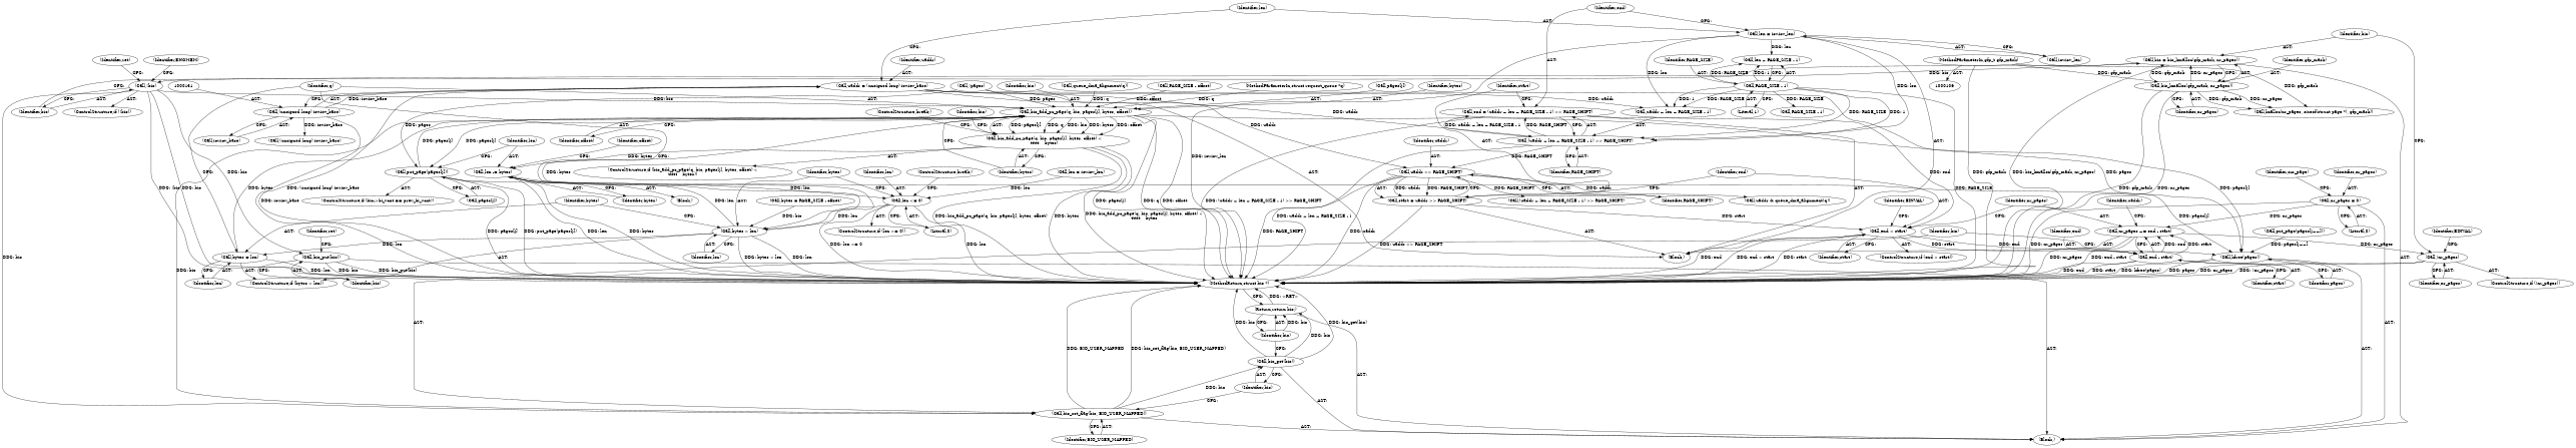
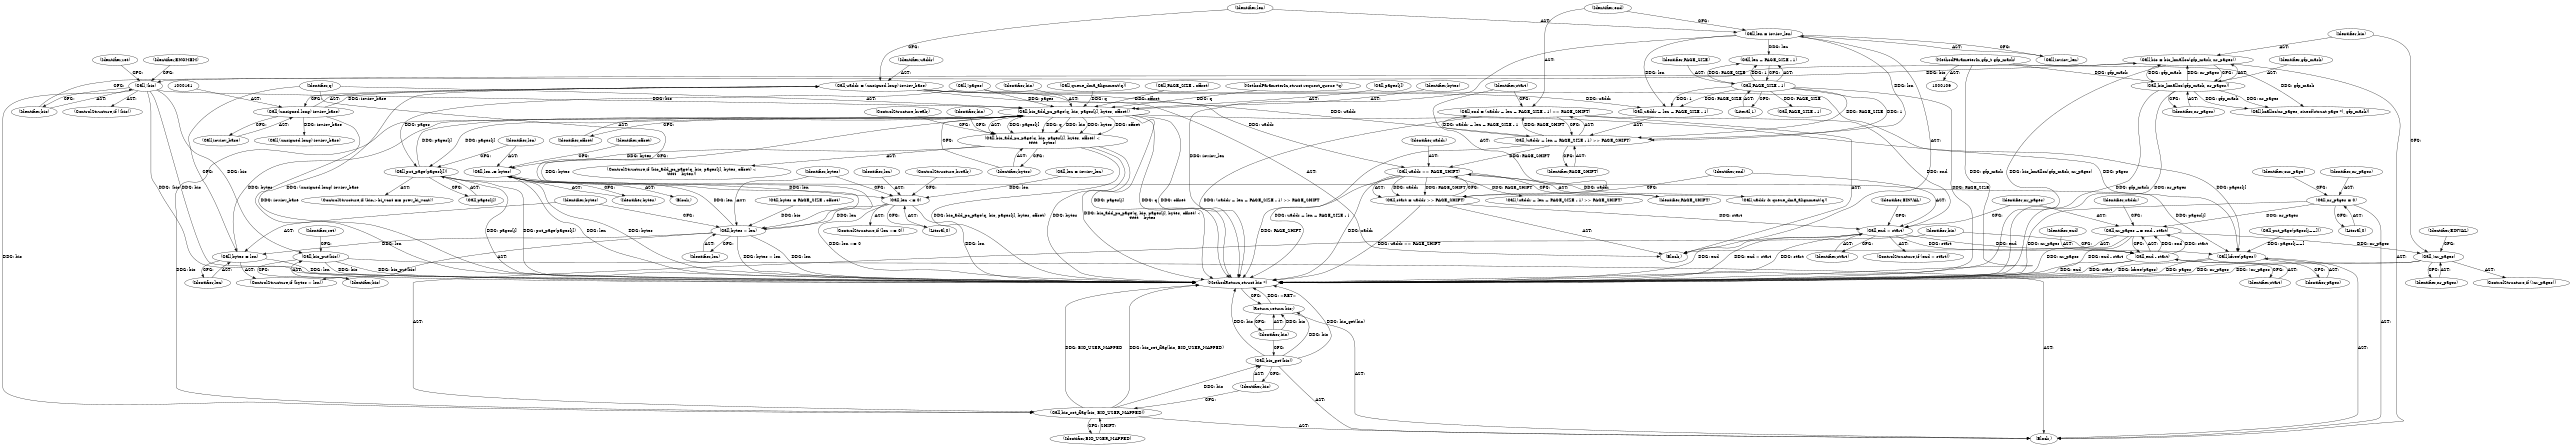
  digraph {
    n1 [label="(Call,bio = bio_kmalloc(gfp_mask, nr_pages))"]
    n2 [label="(Call,bio_kmalloc(gfp_mask, nr_pages))"]
    n3 [label="(Call,!bio)"]
    n4 [label="(MethodReturn,struct bio *)"]
    n5 [label="(Block,)"]
    n6 [label="(Call,kcalloc(nr_pages, sizeof(struct page *), gfp_mask))"]
    n7 [label="(Identifier,nr_pages)"]
    n8 [label="(Call,bio_add_pc_page(q, bio, pages[j], bytes, offset))"]
    n9 [label="(Call,bio_set_flag(bio, BIO_USER_MAPPED))"]
    n10 [label="(Call,bio_put(bio))"]
    n11 [label="(Identifier,bio)"]
    n12 [label="(ControlStructure,if (!bio))"]
    n13 [label="(Return,return bio;)"]
    n14 [label="(MethodParameterIn,gfp_t gfp_mask)"]
    1000106
    n16 [label="(Call,!nr_pages)"]
    n17 [label="(ControlStructure,if (!nr_pages))"]
    n18 [label="(Identifier,nr_pages)"]
    n19 [label="(Call,nr_pages += end - start)"]
    n20 [label="(Call,end - start)"]
    n21 [label="(Block,)"]
    n22 [label="(Identifier,start)"]
    n23 [label="(Call,end < start)"]
    n24 [label="(Identifier,start)"]
    n25 [label="(ControlStructure,if (end < start))"]
    n26 [label="(Call,end = (uaddr + len + PAGE_SIZE - 1) >> PAGE_SHIFT)"]
    n27 [label="(Call,(uaddr + len + PAGE_SIZE - 1) >> PAGE_SHIFT)"]
    n28 [label="(Call,uaddr >> PAGE_SHIFT)"]
    n29 [label="(Identifier,PAGE_SHIFT)"]
    n30 [label="(Call,start = uaddr >> PAGE_SHIFT)"]
    n31 [label="(Call,(uaddr + len + PAGE_SIZE - 1) >> PAGE_SHIFT)"]
    n32 [label="(Identifier,PAGE_SHIFT)"]
    n33 [label="(Call,uaddr & queue_dma_alignment(q))"]
    n34 [label="(Call,uaddr = (unsigned long) iov.iov_base)"]
    n35 [label="(Call,(unsigned long) iov.iov_base)"]
    n36 [label="(Call,uaddr + len + PAGE_SIZE - 1)"]
    n37 [label="(Call,(unsigned long) iov.iov_base)"]
    n38 [label="(Call,iov.iov_base)"]
    n39 [label="(Call,len = iov.iov_len)"]
    n40 [label="(Call,len + PAGE_SIZE - 1)"]
    n41 [label="(Call,iov.iov_len)"]
    n42 [label="(Call,PAGE_SIZE - 1)"]
    n43 [label="(Literal,1)"]
    n44 [label="(Call,PAGE_SIZE - 1)"]
    n45 [label="(Call,nr_pages = 0)"]
    n46 [label="(Literal,0)"]
    n47 [label="(Call,bio_add_pc_page(q, bio, pages[j], bytes, offset) <\n\t\t\t\t\t    bytes)"]
    n48 [label="(Call,put_page(pages[j]))"]
    n49 [label="(Call,kfree(pages))"]
    n50 [label="(Identifier,offset)"]
    n51 [label="(Call,bio_get(bio))"]
    n52 [label="(Identifier,BIO_USER_MAPPED)"]
    n53 [label="(Identifier,bio)"]
    n54 [label="(Call,len -= bytes)"]
    n55 [label="(Identifier,bytes)"]
    n56 [label="(ControlStructure,if (bio_add_pc_page(q, bio, pages[j], bytes, offset) <\n\t\t\t\t\t    bytes))"]
    n57 [label="(Call,pages[j])"]
    n58 [label="(ControlStructure,if (bio->bi_vcnt == prev_bi_vcnt))"]
    n59 [label="(Identifier,pages)"]
    n60 [label="(Call,len <= 0)"]
    n61 [label="(Identifier,bytes)"]
    n62 [label="(Block,)"]
    n63 [label="(Call,bytes > len)"]
    n64 [label="(Literal,0)"]
    n65 [label="(ControlStructure,if (len <= 0))"]
    n66 [label="(Call,bytes = len)"]
    n67 [label="(Identifier,len)"]
    n68 [label="(ControlStructure,if (bytes > len))"]
    n69 [label="(Identifier,len)"]
    n70 [label="(Identifier,bio)"]
    n71 [label="(Identifier,bio)"]
    n72 [label="(Identifier,len)"]
    n73 [label="(Identifier,len)"]
    n74 [label="(Call,!pages)"]
    n75 [label="(Call,bytes = PAGE_SIZE - offset)"]
    n76 [label="(Identifier,end)"]
    n77 [label="(Identifier,nr_pages)"]
    n78 [label="(Identifier,bio)"]
    n79 [label="(Identifier,bytes)"]
    n80 [label="(Identifier,ret)"]
    n81 [label="(ControlStructure,break;)"]
    n82 [label="(Identifier,bio)"]
    n83 [label="(Identifier,end)"]
    n84 [label="(Identifier,bio)"]
    n85 [label="(Identifier,cur_page)"]
    n86 [label="(Identifier,end)"]
    n87 [label="(Identifier,nr_pages)"]
    n88 [label="(Call,queue_dma_alignment(q))"]
    n89 [label="(Identifier,start)"]
    n90 [label="(Identifier,uaddr)"]
    n91 [label="(Call,PAGE_SIZE - offset)"]
    n92 [label="(Call,put_page(pages[j++]))"]
    n93 [label="(MethodParameterIn,struct request_queue *q)"]
    n94 [label="(Identifier,len)"]
    n95 [label="(Call,pages[j])"]
    n96 [label="(Identifier,uaddr)"]
    n97 [label="(Identifier,PAGE_SIZE)"]
    n98 [label="(Identifier,q)"]
    n99 [label="(Identifier,EINVAL)"]
    n100 [label="(ControlStructure,break;)"]
    n101 [label="(Identifier,gfp_mask)"]
    n102 [label="(Identifier,bytes)"]
    n103 [label="(Call,len = iov.iov_len)"]
    n104 [label="(Identifier,uaddr)"]
    n105 [label="(Identifier,EINVAL)"]
    n106 [label="(Identifier,bytes)"]
    n107 [label="(Identifier,offset)"]
    n108 [label="(Identifier,ret)"]
    n109 [label="(Identifier,bio)"]
    n110 [label="(Identifier,ENOMEM)"]
    1000131
    n1 -> n2 [label="CFG: "]
    n1 -> n3 [label="DDG: bio"]
    n1 -> n4 [label="DDG: bio_kmalloc(gfp_mask, nr_pages)"]
    n1 -> n5 [label="AST: "]
    n2 -> n1 [label="AST: "]
    n2 -> n1 [label="DDG: gfp_mask"]
    n2 -> n1 [label="DDG: nr_pages"]
    n2 -> n4 [label="DDG: gfp_mask"]
    n2 -> n4 [label="DDG: nr_pages"]
    n2 -> n6 [label="DDG: nr_pages"]
    n2 -> n6 [label="DDG: gfp_mask"]
    n2 -> n7 [label="CFG: "]
    n3 -> n4 [label="DDG: !bio"]
    n3 -> n4 [label="DDG: bio"]
    n3 -> n8 [label="DDG: bio"]
    n3 -> n9 [label="DDG: bio"]
    n3 -> n10 [label="DDG: bio"]
    n3 -> n11 [label="CFG: "]
    n3 -> n12 [label="AST: "]
    n4 -> n13 [label="CFG: "]
    n7 -> n2 [label="AST: "]
    n8 -> n4 [label="DDG: offset"]
    n8 -> n4 [label="DDG: pages[j]"]
    n8 -> n4 [label="DDG: q"]
    n8 -> n9 [label="DDG: bio"]
    n8 -> n47 [label="AST: "]
    n8 -> n47 [label="DDG: pages[j]"]
    n8 -> n47 [label="DDG: q"]
    n8 -> n47 [label="DDG: bio"]
    n8 -> n47 [label="DDG: bytes"]
    n8 -> n47 [label="DDG: offset"]
    n8 -> n48 [label="DDG: pages[j]"]
    n8 -> n49 [label="DDG: pages[j]"]
    n8 -> n50 [label="CFG: "]
    n9 -> n4 [label="DDG: BIO_USER_MAPPED"]
    n9 -> n4 [label="DDG: bio_set_flag(bio, BIO_USER_MAPPED)"]
    n9 -> n5 [label="AST: "]
    n9 -> n51 [label="DDG: bio"]
    n9 -> n52 [label="CFG: "]
    n10 -> n4 [label="DDG: bio_put(bio)"]
    n10 -> n4 [label="DDG: bio"]
    n10 -> n5 [label="AST: "]
    n10 -> n53 [label="CFG: "]
    n11 -> n1 [label="CFG: "]
    n11 -> n3 [label="AST: "]
    n13 -> n4 [label="DDG: <RET>"]
    n13 -> n5 [label="AST: "]
    n13 -> n71 [label="CFG: "]
    n14 -> n2 [label="DDG: gfp_mask"]
    n14 -> n4 [label="DDG: gfp_mask"]
    n14 -> n6 [label="DDG: gfp_mask"]
    n14 -> 1000106 [label="AST: "]
    n16 -> n4 [label="DDG: !nr_pages"]
    n16 -> n4 [label="DDG: nr_pages"]
    n16 -> n17 [label="AST: "]
    n16 -> n18 [label="CFG: "]
    n18 -> n16 [label="AST: "]
    n19 -> n4 [label="DDG: nr_pages"]
    n19 -> n4 [label="DDG: end - start"]
    n19 -> n16 [label="DDG: nr_pages"]
    n19 -> n20 [label="CFG: "]
    n19 -> n21 [label="AST: "]
    n20 -> n4 [label="DDG: start"]
    n20 -> n4 [label="DDG: end"]
    n20 -> n19 [label="AST: "]
    n20 -> n19 [label="DDG: end"]
    n20 -> n19 [label="DDG: start"]
    n20 -> n22 [label="CFG: "]
    n22 -> n20 [label="AST: "]
    n23 -> n4 [label="DDG: end < start"]
    n23 -> n4 [label="DDG: start"]
    n23 -> n4 [label="DDG: end"]
    n23 -> n20 [label="DDG: end"]
    n23 -> n20 [label="DDG: start"]
    n23 -> n24 [label="CFG: "]
    n23 -> n25 [label="AST: "]
    n24 -> n23 [label="AST: "]
    n26 -> n4 [label="DDG: (uaddr + len + PAGE_SIZE - 1) >> PAGE_SHIFT"]
    n26 -> n21 [label="AST: "]
    n26 -> n23 [label="DDG: end"]
    n26 -> n27 [label="CFG: "]
    n27 -> n4 [label="DDG: uaddr + len + PAGE_SIZE - 1"]
    n27 -> n26 [label="AST: "]
    n27 -> n26 [label="DDG: uaddr + len + PAGE_SIZE - 1"]
    n27 -> n26 [label="DDG: PAGE_SHIFT"]
    n27 -> n28 [label="DDG: PAGE_SHIFT"]
    n27 -> n29 [label="CFG: "]
    n28 -> n4 [label="DDG: uaddr"]
    n28 -> n4 [label="DDG: PAGE_SHIFT"]
    n28 -> n30 [label="AST: "]
    n28 -> n30 [label="DDG: uaddr"]
    n28 -> n30 [label="DDG: PAGE_SHIFT"]
    n28 -> n31 [label="DDG: PAGE_SHIFT"]
    n28 -> n32 [label="CFG: "]
    n28 -> n33 [label="DDG: uaddr"]
    n29 -> n27 [label="AST: "]
    n30 -> n4 [label="DDG: uaddr >> PAGE_SHIFT"]
    n30 -> n21 [label="AST: "]
    n30 -> n23 [label="DDG: start"]
    n30 -> n28 [label="CFG: "]
    n32 -> n28 [label="AST: "]
    n34 -> n4 [label="DDG: (unsigned long) iov.iov_base"]
    n34 -> n21 [label="AST: "]
    n34 -> n27 [label="DDG: uaddr"]
    n34 -> n28 [label="DDG: uaddr"]
    n34 -> n35 [label="CFG: "]
    n34 -> n36 [label="DDG: uaddr"]
    n35 -> n4 [label="DDG: iov.iov_base"]
    n35 -> n34 [label="AST: "]
    n35 -> n34 [label="DDG: iov.iov_base"]
    n35 -> n37 [label="DDG: iov.iov_base"]
    n35 -> n38 [label="CFG: "]
    n36 -> n27 [label="AST: "]
    n38 -> n35 [label="AST: "]
    n39 -> n4 [label="DDG: iov.iov_len"]
    n39 -> n21 [label="AST: "]
    n39 -> n27 [label="DDG: len"]
    n39 -> n36 [label="DDG: len"]
    n39 -> n40 [label="DDG: len"]
    n39 -> n41 [label="CFG: "]
    n40 -> n42 [label="CFG: "]
    n41 -> n39 [label="AST: "]
    n42 -> n4 [label="DDG: PAGE_SIZE"]
    n42 -> n27 [label="DDG: PAGE_SIZE"]
    n42 -> n27 [label="DDG: 1"]
    n42 -> n36 [label="DDG: PAGE_SIZE"]
    n42 -> n36 [label="DDG: 1"]
    n42 -> n40 [label="AST: "]
    n42 -> n40 [label="DDG: PAGE_SIZE"]
    n42 -> n40 [label="DDG: 1"]
    n42 -> n43 [label="CFG: "]
    n42 -> n44 [label="DDG: PAGE_SIZE"]
    n43 -> n42 [label="AST: "]
    n45 -> n4 [label="DDG: nr_pages"]
    n45 -> n5 [label="AST: "]
    n45 -> n19 [label="DDG: nr_pages"]
    n45 -> n46 [label="CFG: "]
    n46 -> n45 [label="AST: "]
    n47 -> n4 [label="DDG: bio_add_pc_page(q, bio, pages[j], bytes, offset)"]
    n47 -> n4 [label="DDG: bytes"]
    n47 -> n4 [label="DDG: bio_add_pc_page(q, bio, pages[j], bytes, offset) <\n\t\t\t\t\t    bytes"]
    n47 -> n54 [label="DDG: bytes"]
    n47 -> n55 [label="CFG: "]
    n47 -> n56 [label="AST: "]
    n48 -> n4 [label="DDG: pages[j]"]
    n48 -> n4 [label="DDG: put_page(pages[j])"]
    n48 -> n8 [label="DDG: pages[j]"]
    n48 -> n49 [label="DDG: pages[j]"]
    n48 -> n57 [label="CFG: "]
    n48 -> n58 [label="AST: "]
    n49 -> n4 [label="DDG: pages"]
    n49 -> n4 [label="DDG: kfree(pages)"]
    n49 -> n5 [label="AST: "]
    n49 -> n59 [label="CFG: "]
    n50 -> n8 [label="AST: "]
    n51 -> n4 [label="DDG: bio_get(bio)"]
    n51 -> n4 [label="DDG: bio"]
    n51 -> n5 [label="AST: "]
    n51 -> n13 [label="DDG: bio"]
    n51 -> n70 [label="CFG: "]
-   n52 -> n9 [label="AST: "]
+   n52 -> n9 [label="SHIFT: "]
    n53 -> n10 [label="AST: "]
    n54 -> n4 [label="DDG: bytes"]
    n54 -> n4 [label="DDG: len"]
    n54 -> n60 [label="DDG: len"]
    n54 -> n61 [label="CFG: "]
    n54 -> n62 [label="AST: "]
    n55 -> n8 [label="CFG: "]
    n55 -> n47 [label="AST: "]
    n57 -> n48 [label="AST: "]
    n59 -> n49 [label="AST: "]
    n60 -> n4 [label="DDG: len <= 0"]
    n60 -> n4 [label="DDG: len"]
    n60 -> n63 [label="DDG: len"]
    n60 -> n64 [label="CFG: "]
    n60 -> n65 [label="AST: "]
    n61 -> n54 [label="AST: "]
    n63 -> n4 [label="DDG: bytes > len"]
    n63 -> n4 [label="DDG: len"]
    n63 -> n8 [label="DDG: bytes"]
    n63 -> n54 [label="DDG: len"]
    n63 -> n66 [label="DDG: len"]
    n63 -> n67 [label="CFG: "]
    n63 -> n68 [label="AST: "]
    n64 -> n60 [label="AST: "]
    n66 -> n4 [label="DDG: len"]
    n66 -> n8 [label="DDG: bytes"]
    n66 -> n68 [label="AST: "]
    n66 -> n69 [label="CFG: "]
    n67 -> n63 [label="AST: "]
    n69 -> n66 [label="AST: "]
    n70 -> n9 [label="CFG: "]
    n70 -> n51 [label="AST: "]
    n71 -> n13 [label="AST: "]
    n71 -> n13 [label="DDG: bio"]
    n71 -> n51 [label="CFG: "]
    n72 -> n60 [label="AST: "]
    n73 -> n34 [label="CFG: "]
    n73 -> n39 [label="AST: "]
    n74 -> n8 [label="DDG: pages"]
    n74 -> n48 [label="DDG: pages"]
    n74 -> n49 [label="DDG: pages"]
    n75 -> n63 [label="DDG: bio"]
    n76 -> n20 [label="AST: "]
    n77 -> n45 [label="AST: "]
    n78 -> n8 [label="AST: "]
    n79 -> n60 [label="CFG: "]
    n79 -> n63 [label="AST: "]
    n80 -> n10 [label="CFG: "]
    n81 -> n47 [label="CFG: "]
    n82 -> n9 [label="AST: "]
    n82 -> n49 [label="CFG: "]
    n83 -> n26 [label="AST: "]
    n83 -> n39 [label="CFG: "]
    n84 -> n1 [label="AST: "]
    n84 -> n16 [label="CFG: "]
    n85 -> n45 [label="CFG: "]
    n86 -> n23 [label="AST: "]
    n86 -> n30 [label="CFG: "]
    n87 -> n19 [label="AST: "]
    n87 -> n23 [label="CFG: "]
    n88 -> n8 [label="DDG: q"]
    n89 -> n26 [label="CFG: "]
    n89 -> n30 [label="AST: "]
    n90 -> n28 [label="AST: "]
    n91 -> n8 [label="DDG: offset"]
    n92 -> n49 [label="DDG: pages[j++]"]
    n93 -> n8 [label="DDG: q"]
    n94 -> n48 [label="CFG: "]
    n94 -> n54 [label="AST: "]
    n95 -> n8 [label="AST: "]
    n96 -> n19 [label="CFG: "]
    n97 -> n42 [label="AST: "]
    n98 -> n8 [label="AST: "]
    n98 -> n63 [label="CFG: "]
    n98 -> n66 [label="CFG: "]
    n99 -> n23 [label="CFG: "]
    n100 -> n60 [label="CFG: "]
    n101 -> n2 [label="AST: "]
    n102 -> n8 [label="AST: "]
    n103 -> n60 [label="DDG: len"]
    n104 -> n34 [label="AST: "]
    n105 -> n16 [label="CFG: "]
    n106 -> n63 [label="CFG: "]
    n106 -> n66 [label="AST: "]
    n107 -> n54 [label="CFG: "]
    n108 -> n3 [label="CFG: "]
    n109 -> n47 [label="CFG: "]
    n110 -> n3 [label="CFG: "]
    1000131 -> n35 [label="AST: "]
  }
